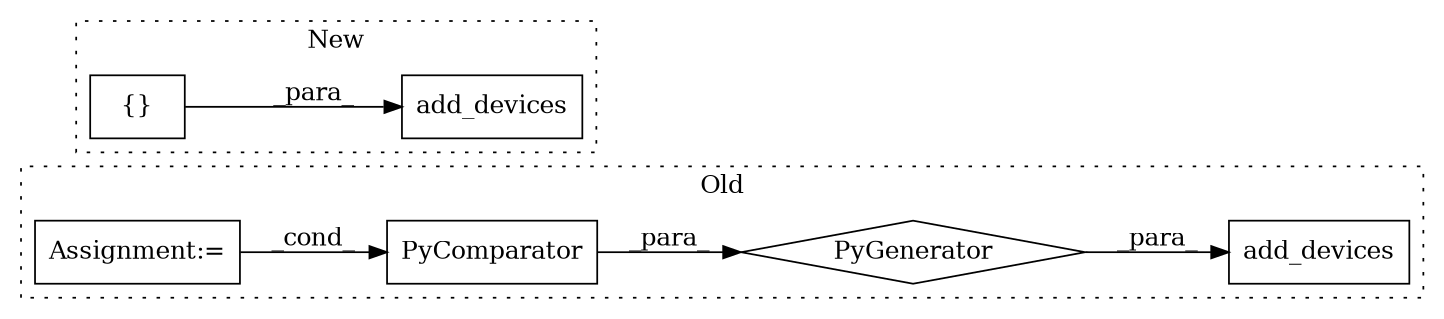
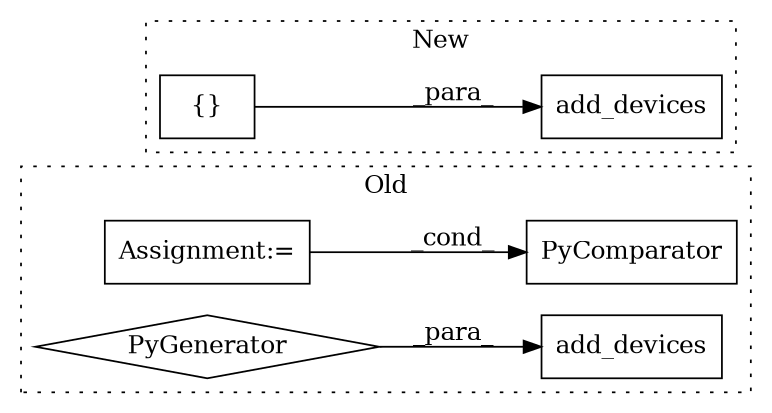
  digraph {
    rankdir=LR
    node [a=32 l=52 s=606 shape=box]
    n1 [a=113 label=PyComparator]
    n2 [a=7 label="Assignment:="]
    n3 [l="21,-3" label=add_devices s="503,664"]
    n4 [a=107 l=140 label=PyGenerator s=524 shape=diamond]
    n5 [l="12,1" label=add_devices s="778,830"]
    n6 [a=4 l="1,1" label="{}" s="799,829"]
    subgraph cluster_1 {
      label=Old
      style=dotted
      n1
      n2
      n3
      n4
    }
    subgraph cluster_2 {
      label=New
      style=dotted
      n5
      n6
    }
-   n1 -> n4 [label=_para_]
    n2 -> n1 [label=_cond_]
    n4 -> n3 [label=_para_]
    n6 -> n5 [label=_para_]
  }
